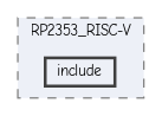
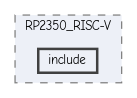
  digraph {
    compound=true
    fontname="Comic Neue"
    n1 [color=grey25 fillcolor="#edf0f7" fontname="Comic Neue" fontsize=10 height=0.2 label=include shape=box style="filled,bold" width=0.4]
    subgraph cluster_1 {
      bgcolor="#edf0f7"
      fontsize=10
-     label="RP2353_RISC-V"
+     label="RP2350_RISC-V"
      pencolor=grey50
      style="filled,dashed"
      n1
    }
  }
